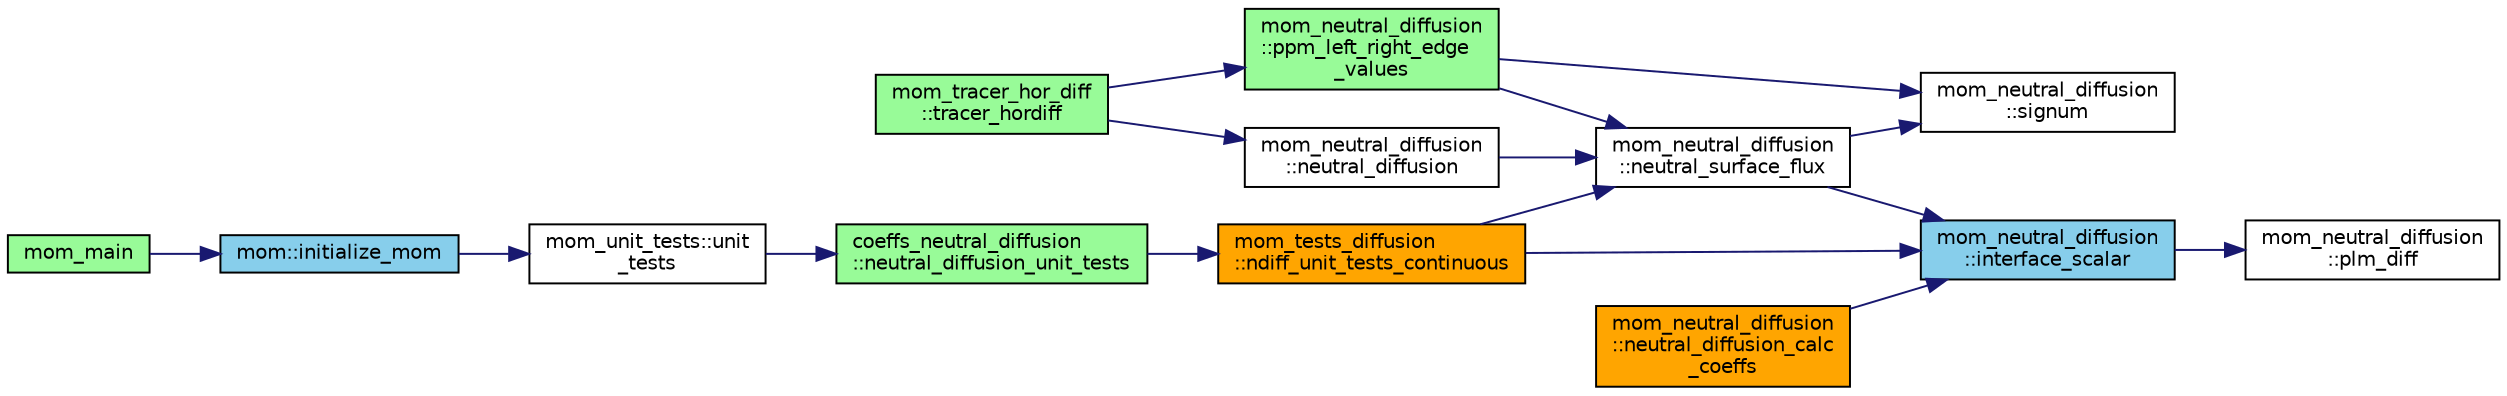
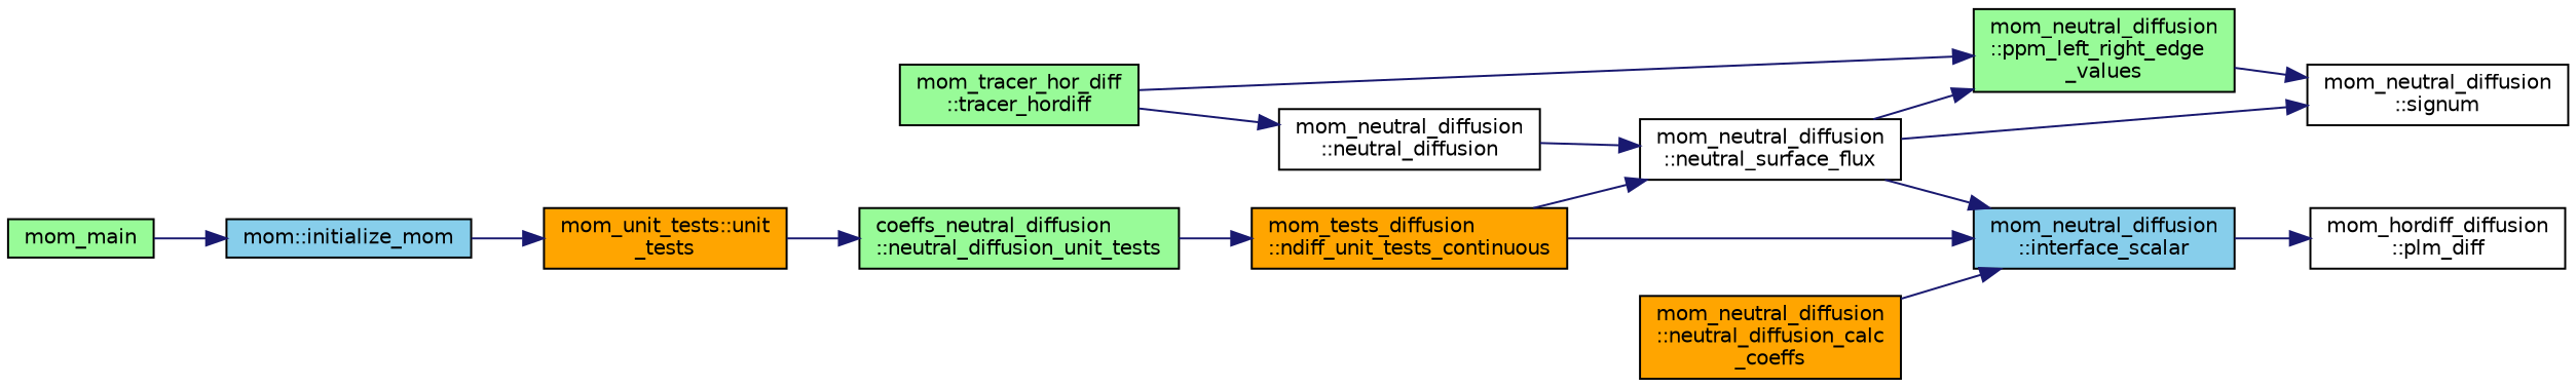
  digraph {
    rankdir=RL
    node [color=black fillcolor=white fontname=Helvetica fontsize=10 shape=record style=filled]
    edge [color=midnightblue dir=back fontname=Helvetica fontsize=10 labelfontname=Helvetica labelfontsize=10 style=solid]
    n1 [fontcolor=black height=0.2 label="mom_neutral_diffusion\l::signum" width=0.4]
    n2 [height=0.2 label="mom_neutral_diffusion\l::neutral_surface_flux" width=0.4]
    n3 [fillcolor=palegreen height=0.2 label="mom_neutral_diffusion\l::ppm_left_right_edge\l_values" width=0.4]
    n4 [fillcolor=orange height=0.2 label="mom_tests_diffusion\l::ndiff_unit_tests_continuous" width=0.4]
    n5 [height=0.2 label="mom_neutral_diffusion\l::neutral_diffusion" width=0.4]
-   n6 [height=0.2 label="mom_neutral_diffusion\l::plm_diff" width=0.4]
+   n6 [height=0.2 label="mom_hordiff_diffusion\l::plm_diff" width=0.4]
    n7 [fillcolor=skyblue height=0.2 label="mom_neutral_diffusion\l::interface_scalar" width=0.4]
    n8 [fillcolor=palegreen height=0.2 label="mom_tracer_hor_diff\l::tracer_hordiff" width=0.4]
    n9 [fillcolor=palegreen height=0.2 label="coeffs_neutral_diffusion\l::neutral_diffusion_unit_tests" width=0.4]
-   n10 [height=0.2 label="mom_unit_tests::unit\l_tests" width=0.4]
+   n10 [fillcolor=orange height=0.2 label="mom_unit_tests::unit\l_tests" width=0.4]
    n11 [fillcolor=skyblue height=0.2 label="mom::initialize_mom" width=0.4]
    n12 [fillcolor=palegreen height=0.2 label=mom_main width=0.4]
    n13 [fillcolor=orange height=0.2 label="mom_neutral_diffusion\l::neutral_diffusion_calc\l_coeffs" width=0.4]
    n1 -> n2
    n1 -> n3
    n2 -> n4
    n2 -> n5
-   n2 -> n3
+   n3 -> n2
    n3 -> n8
    n4 -> n9
    n5 -> n8
    n6 -> n7
    n7 -> n2
    n7 -> n4
    n7 -> n13
    n9 -> n10
    n10 -> n11
    n11 -> n12
  }
